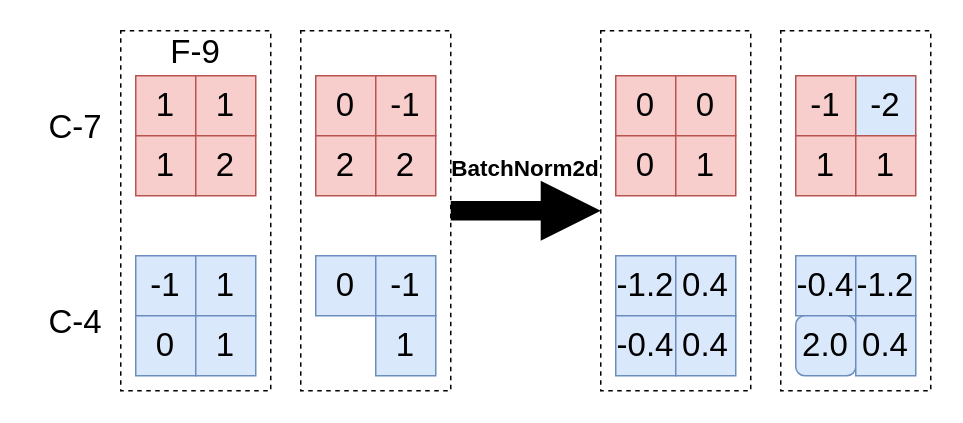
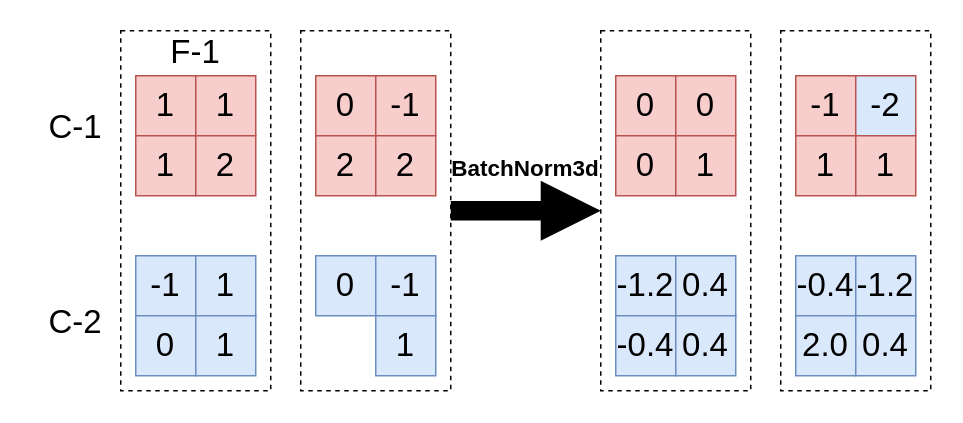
  <mxCell id="0" />
  <mxCell id="1" parent="0" />
  <mxCell id="2" value="&lt;font style=&quot;font-size: 22px;&quot;&gt;1&lt;/font&gt;" style="rounded=0;whiteSpace=wrap;html=1;fillColor=#f8cecc;strokeColor=#b85450;" vertex="1" parent="1"><mxGeometry x="90" y="50" width="40" height="40" as="geometry" /></mxCell>
  <mxCell id="3" value="&lt;font style=&quot;font-size: 22px;&quot;&gt;1&lt;/font&gt;" style="rounded=0;whiteSpace=wrap;html=1;fillColor=#f8cecc;strokeColor=#b85450;" vertex="1" parent="1"><mxGeometry x="130" y="50" width="40" height="40" as="geometry" /></mxCell>
  <mxCell id="4" value="&lt;font style=&quot;font-size: 22px;&quot;&gt;1&lt;/font&gt;" style="rounded=0;whiteSpace=wrap;html=1;fillColor=#f8cecc;strokeColor=#b85450;" vertex="1" parent="1"><mxGeometry x="90" y="90" width="40" height="40" as="geometry" /></mxCell>
  <mxCell id="5" value="&lt;font style=&quot;font-size: 22px;&quot;&gt;2&lt;/font&gt;" style="rounded=0;whiteSpace=wrap;html=1;fillColor=#f8cecc;strokeColor=#b85450;" vertex="1" parent="1"><mxGeometry x="130" y="90" width="40" height="40" as="geometry" /></mxCell>
  <mxCell id="6" value="&lt;font style=&quot;font-size: 22px;&quot;&gt;0&lt;/font&gt;" style="rounded=0;whiteSpace=wrap;html=1;fillColor=#f8cecc;strokeColor=#b85450;" vertex="1" parent="1"><mxGeometry x="210" y="50" width="40" height="40" as="geometry" /></mxCell>
  <mxCell id="7" value="&lt;font style=&quot;font-size: 22px;&quot;&gt;-1&lt;/font&gt;" style="rounded=0;whiteSpace=wrap;html=1;fillColor=#f8cecc;strokeColor=#b85450;" vertex="1" parent="1"><mxGeometry x="250" y="50" width="40" height="40" as="geometry" /></mxCell>
  <mxCell id="8" value="&lt;font style=&quot;font-size: 22px;&quot;&gt;2&lt;/font&gt;" style="rounded=0;whiteSpace=wrap;html=1;fillColor=#f8cecc;strokeColor=#b85450;" vertex="1" parent="1"><mxGeometry x="210" y="90" width="40" height="40" as="geometry" /></mxCell>
  <mxCell id="9" value="&lt;font style=&quot;font-size: 22px;&quot;&gt;2&lt;/font&gt;" style="rounded=0;whiteSpace=wrap;html=1;fillColor=#f8cecc;strokeColor=#b85450;" vertex="1" parent="1"><mxGeometry x="250" y="90" width="40" height="40" as="geometry" /></mxCell>
  <mxCell id="10" value="&lt;font style=&quot;font-size: 22px;&quot;&gt;0&lt;/font&gt;" style="rounded=0;whiteSpace=wrap;html=1;fillColor=#f8cecc;strokeColor=#b85450;" vertex="1" parent="1"><mxGeometry x="410" y="50" width="40" height="40" as="geometry" /></mxCell>
  <mxCell id="11" value="&lt;font style=&quot;font-size: 22px;&quot;&gt;0&lt;/font&gt;" style="rounded=0;whiteSpace=wrap;html=1;fillColor=#f8cecc;strokeColor=#b85450;" vertex="1" parent="1"><mxGeometry x="450" y="50" width="40" height="40" as="geometry" /></mxCell>
  <mxCell id="12" value="&lt;font style=&quot;font-size: 22px;&quot;&gt;0&lt;/font&gt;" style="rounded=0;whiteSpace=wrap;html=1;fillColor=#f8cecc;strokeColor=#b85450;" vertex="1" parent="1"><mxGeometry x="410" y="90" width="40" height="40" as="geometry" /></mxCell>
  <mxCell id="13" value="&lt;font style=&quot;font-size: 22px;&quot;&gt;1&lt;/font&gt;" style="rounded=0;whiteSpace=wrap;html=1;fillColor=#f8cecc;strokeColor=#b85450;" vertex="1" parent="1"><mxGeometry x="450" y="90" width="40" height="40" as="geometry" /></mxCell>
  <mxCell id="14" value="&lt;font style=&quot;font-size: 22px;&quot;&gt;-1&lt;/font&gt;" style="rounded=0;whiteSpace=wrap;html=1;fillColor=#f8cecc;strokeColor=#b85450;" vertex="1" parent="1"><mxGeometry x="530" y="50" width="40" height="40" as="geometry" /></mxCell>
  <mxCell id="15" value="&lt;font style=&quot;font-size: 22px;&quot;&gt;-2&lt;/font&gt;" style="rounded=0;whiteSpace=wrap;html=1;fillColor=#dae8fc;strokeColor=#b85450;" vertex="1" parent="1"><mxGeometry x="570" y="50" width="40" height="40" as="geometry" /></mxCell>
  <mxCell id="16" value="&lt;font style=&quot;font-size: 22px;&quot;&gt;1&lt;/font&gt;" style="rounded=0;whiteSpace=wrap;html=1;fillColor=#f8cecc;strokeColor=#b85450;" vertex="1" parent="1"><mxGeometry x="530" y="90" width="40" height="40" as="geometry" /></mxCell>
  <mxCell id="17" value="&lt;font style=&quot;font-size: 22px;&quot;&gt;1&lt;/font&gt;" style="rounded=0;whiteSpace=wrap;html=1;fillColor=#f8cecc;strokeColor=#b85450;" vertex="1" parent="1"><mxGeometry x="570" y="90" width="40" height="40" as="geometry" /></mxCell>
  <mxCell id="18" value="&lt;font style=&quot;font-size: 22px;&quot;&gt;-1&lt;/font&gt;" style="rounded=0;whiteSpace=wrap;html=1;fillColor=#dae8fc;strokeColor=#6c8ebf;" vertex="1" parent="1"><mxGeometry x="90" y="170" width="40" height="40" as="geometry" /></mxCell>
  <mxCell id="19" value="&lt;font style=&quot;font-size: 22px;&quot;&gt;1&lt;/font&gt;" style="rounded=0;whiteSpace=wrap;html=1;fillColor=#dae8fc;strokeColor=#6c8ebf;" vertex="1" parent="1"><mxGeometry x="130" y="170" width="40" height="40" as="geometry" /></mxCell>
  <mxCell id="20" value="&lt;font style=&quot;font-size: 22px;&quot;&gt;0&lt;/font&gt;" style="rounded=0;whiteSpace=wrap;html=1;fillColor=#dae8fc;strokeColor=#6c8ebf;" vertex="1" parent="1"><mxGeometry x="90" y="210" width="40" height="40" as="geometry" /></mxCell>
  <mxCell id="21" value="&lt;font style=&quot;font-size: 22px;&quot;&gt;1&lt;/font&gt;" style="rounded=0;whiteSpace=wrap;html=1;fillColor=#dae8fc;strokeColor=#6c8ebf;" vertex="1" parent="1"><mxGeometry x="130" y="210" width="40" height="40" as="geometry" /></mxCell>
  <mxCell id="22" value="&lt;font style=&quot;font-size: 22px;&quot;&gt;0&lt;/font&gt;" style="rounded=0;whiteSpace=wrap;html=1;fillColor=#dae8fc;strokeColor=#6c8ebf;" vertex="1" parent="1"><mxGeometry x="210" y="170" width="40" height="40" as="geometry" /></mxCell>
  <mxCell id="23" value="&lt;font style=&quot;font-size: 22px;&quot;&gt;-1&lt;/font&gt;" style="rounded=0;whiteSpace=wrap;html=1;fillColor=#dae8fc;strokeColor=#6c8ebf;" vertex="1" parent="1"><mxGeometry x="250" y="170" width="40" height="40" as="geometry" /></mxCell>
  <mxCell id="24" value="&lt;font style=&quot;font-size: 22px;&quot;&gt;1&lt;/font&gt;" style="rounded=0;whiteSpace=wrap;html=1;fillColor=#dae8fc;strokeColor=#6c8ebf;" vertex="1" parent="1"><mxGeometry x="250" y="210" width="40" height="40" as="geometry" /></mxCell>
  <mxCell id="25" value="&lt;font style=&quot;font-size: 22px;&quot;&gt;-1.2&lt;/font&gt;" style="rounded=0;whiteSpace=wrap;html=1;fillColor=#dae8fc;strokeColor=#6c8ebf;" vertex="1" parent="1"><mxGeometry x="410" y="170" width="40" height="40" as="geometry" /></mxCell>
  <mxCell id="26" value="&lt;font style=&quot;font-size: 22px;&quot;&gt;0.4&lt;/font&gt;" style="rounded=0;whiteSpace=wrap;html=1;fillColor=#dae8fc;strokeColor=#6c8ebf;" vertex="1" parent="1"><mxGeometry x="450" y="170" width="40" height="40" as="geometry" /></mxCell>
  <mxCell id="27" value="&lt;font style=&quot;font-size: 22px;&quot;&gt;-0.4&lt;/font&gt;" style="rounded=0;whiteSpace=wrap;html=1;fillColor=#dae8fc;strokeColor=#6c8ebf;" vertex="1" parent="1"><mxGeometry x="410" y="210" width="40" height="40" as="geometry" /></mxCell>
  <mxCell id="28" value="&lt;font style=&quot;font-size: 22px;&quot;&gt;0.4&lt;/font&gt;" style="rounded=0;whiteSpace=wrap;html=1;fillColor=#dae8fc;strokeColor=#6c8ebf;" vertex="1" parent="1"><mxGeometry x="450" y="210" width="40" height="40" as="geometry" /></mxCell>
  <mxCell id="29" value="&lt;font style=&quot;font-size: 22px;&quot;&gt;-0.4&lt;/font&gt;" style="rounded=0;whiteSpace=wrap;html=1;fillColor=#dae8fc;strokeColor=#6c8ebf;" vertex="1" parent="1"><mxGeometry x="530" y="170" width="40" height="40" as="geometry" /></mxCell>
  <mxCell id="30" value="&lt;font style=&quot;font-size: 22px;&quot;&gt;-1.2&lt;/font&gt;" style="rounded=0;whiteSpace=wrap;html=1;fillColor=#dae8fc;strokeColor=#6c8ebf;" vertex="1" parent="1"><mxGeometry x="570" y="170" width="40" height="40" as="geometry" /></mxCell>
- <mxCell id="31" value="&lt;font style=&quot;font-size: 22px;&quot;&gt;2.0&lt;/font&gt;" style="whiteSpace=wrap;html=1;fillColor=#dae8fc;strokeColor=#6c8ebf;rounded=1;" vertex="1" parent="1"><mxGeometry x="530" y="210" width="40" height="40" as="geometry" /></mxCell>
+ <mxCell id="31" value="&lt;font style=&quot;font-size: 22px;&quot;&gt;2.0&lt;/font&gt;" style="rounded=0;whiteSpace=wrap;html=1;fillColor=#dae8fc;strokeColor=#6c8ebf;" vertex="1" parent="1"><mxGeometry x="530" y="210" width="40" height="40" as="geometry" /></mxCell>
  <mxCell id="32" value="&lt;font style=&quot;font-size: 22px;&quot;&gt;0.4&lt;/font&gt;" style="rounded=0;whiteSpace=wrap;html=1;fillColor=#dae8fc;strokeColor=#6c8ebf;" vertex="1" parent="1"><mxGeometry x="570" y="210" width="40" height="40" as="geometry" /></mxCell>
- <mxCell id="33" value="F-9" style="text;html=1;strokeColor=none;fillColor=none;align=center;verticalAlign=middle;whiteSpace=wrap;rounded=0;fontSize=22;" vertex="1" parent="1"><mxGeometry x="100" y="20" width="60" height="30" as="geometry" /></mxCell>
- <mxCell id="34" value="C-7" style="text;html=1;strokeColor=none;fillColor=none;align=center;verticalAlign=middle;whiteSpace=wrap;rounded=0;fontSize=22;" vertex="1" parent="1"><mxGeometry x="20" y="70" width="60" height="30" as="geometry" /></mxCell>
- <mxCell id="35" value="C-4" style="text;html=1;strokeColor=none;fillColor=none;align=center;verticalAlign=middle;whiteSpace=wrap;rounded=0;fontSize=22;" vertex="1" parent="1"><mxGeometry x="20" y="200" width="60" height="30" as="geometry" /></mxCell>
+ <mxCell id="33" value="F-1" style="text;html=1;strokeColor=none;fillColor=none;align=center;verticalAlign=middle;whiteSpace=wrap;rounded=0;fontSize=22;" vertex="1" parent="1"><mxGeometry x="100" y="20" width="60" height="30" as="geometry" /></mxCell>
+ <mxCell id="34" value="C-1" style="text;html=1;strokeColor=none;fillColor=none;align=center;verticalAlign=middle;whiteSpace=wrap;rounded=0;fontSize=22;" vertex="1" parent="1"><mxGeometry x="20" y="70" width="60" height="30" as="geometry" /></mxCell>
+ <mxCell id="35" value="C-2" style="text;html=1;strokeColor=none;fillColor=none;align=center;verticalAlign=middle;whiteSpace=wrap;rounded=0;fontSize=22;" vertex="1" parent="1"><mxGeometry x="20" y="200" width="60" height="30" as="geometry" /></mxCell>
  <mxCell id="36" value="" style="rounded=0;whiteSpace=wrap;html=1;fontSize=22;fillColor=none;dashed=1;" vertex="1" parent="1"><mxGeometry x="80" y="20" width="100" height="240" as="geometry" /></mxCell>
  <mxCell id="37" value="" style="rounded=0;whiteSpace=wrap;html=1;fontSize=22;fillColor=none;dashed=1;" vertex="1" parent="1"><mxGeometry x="200" y="20" width="100" height="240" as="geometry" /></mxCell>
  <mxCell id="38" value="" style="rounded=0;whiteSpace=wrap;html=1;fontSize=22;fillColor=none;dashed=1;" vertex="1" parent="1"><mxGeometry x="400" y="20" width="100" height="240" as="geometry" /></mxCell>
  <mxCell id="39" value="" style="rounded=0;whiteSpace=wrap;html=1;fontSize=22;fillColor=none;dashed=1;" vertex="1" parent="1"><mxGeometry x="520" y="20" width="100" height="240" as="geometry" /></mxCell>
  <mxCell id="40" value="" style="endArrow=block;html=1;rounded=0;fontSize=30;exitX=1;exitY=0.5;exitDx=0;exitDy=0;entryX=0;entryY=0.5;entryDx=0;entryDy=0;endFill=1;strokeWidth=13;" edge="1" parent="1" source="37" target="38"><mxGeometry width="50" height="50" relative="1" as="geometry"><mxPoint x="340" y="390" as="sourcePoint" /><mxPoint x="390" y="340" as="targetPoint" /></mxGeometry></mxCell>
- <mxCell id="41" value="&lt;font style=&quot;font-size: 15px;&quot;&gt;BatchNorm2d&lt;/font&gt;" style="text;html=1;strokeColor=none;fillColor=none;align=center;verticalAlign=middle;whiteSpace=wrap;rounded=0;dashed=1;fontSize=22;fontStyle=1" vertex="1" parent="1"><mxGeometry x="305" y="100" width="90" height="20" as="geometry" /></mxCell>
+ <mxCell id="41" value="&lt;font style=&quot;font-size: 15px;&quot;&gt;BatchNorm3d&lt;/font&gt;" style="text;html=1;strokeColor=none;fillColor=none;align=center;verticalAlign=middle;whiteSpace=wrap;rounded=0;dashed=1;fontSize=22;fontStyle=1" vertex="1" parent="1"><mxGeometry x="305" y="100" width="90" height="20" as="geometry" /></mxCell>
